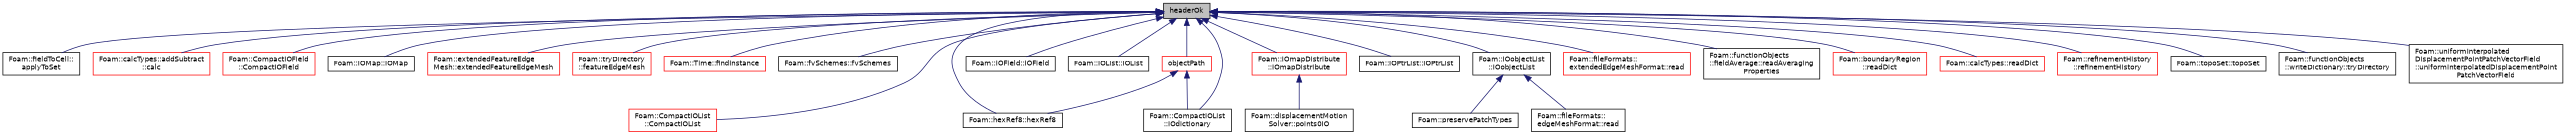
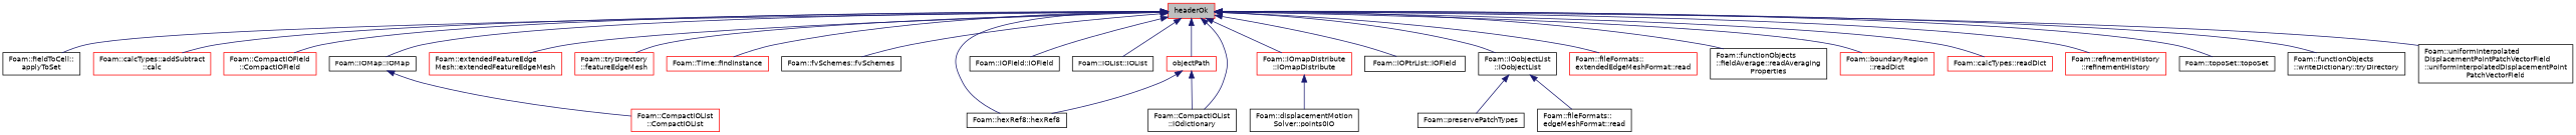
  digraph {
    rankdir=TB
    node [color=black fontname=Helvetica fontsize=10 shape=record]
    edge [color=midnightblue dir=back fontname=Helvetica fontsize=10 labelfontname=Helvetica labelfontsize=10 style=solid]
-   n1 [fillcolor=grey75 fontcolor=black height=0.2 label=headerOk style=filled width=0.4]
+   n1 [color=red fillcolor=grey75 fontcolor=black height=0.2 label=headerOk style=filled width=0.4]
    n2 [height=0.2 label="Foam::fieldToCell::\lapplyToSet" width=0.4]
    n3 [color=red height=0.2 label="Foam::calcTypes::addSubtract\l::calc" width=0.4]
    n4 [color=red height=0.2 label="Foam::CompactIOField\l::CompactIOField" width=0.4]
    n5 [color=red height=0.2 label="Foam::CompactIOList\l::CompactIOList" width=0.4]
    n6 [color=red height=0.2 label="Foam::extendedFeatureEdge\lMesh::extendedFeatureEdgeMesh" width=0.4]
    n7 [color=red height=0.2 label="Foam::tryDirectory\l::featureEdgeMesh" width=0.4]
    n8 [color=red height=0.2 label="Foam::Time::findInstance" width=0.4]
    n9 [height=0.2 label="Foam::fvSchemes::fvSchemes" width=0.4]
    n10 [height=0.2 label="Foam::hexRef8::hexRef8" width=0.4]
    n11 [height=0.2 label="Foam::CompactIOList\l::IOdictionary" width=0.4]
    n12 [height=0.2 label="Foam::IOField::IOField" width=0.4]
    n13 [height=0.2 label="Foam::IOList::IOList" width=0.4]
    n14 [height=0.2 label="Foam::IOMap::IOMap" width=0.4]
    n15 [color=red height=0.2 label="Foam::IOmapDistribute\l::IOmapDistribute" width=0.4]
    n16 [height=0.2 label="Foam::IOobjectList\l::IOobjectList" width=0.4]
-   n17 [height=0.2 label="Foam::IOPtrList::IOPtrList" width=0.4]
+   n17 [height=0.2 label="Foam::IOPtrList::IOField" width=0.4]
    n18 [color=red height=0.2 label=objectPath width=0.4]
    n19 [color=red height=0.2 label="Foam::fileFormats::\lextendedEdgeMeshFormat::read" width=0.4]
    n20 [height=0.2 label="Foam::functionObjects\l::fieldAverage::readAveraging\lProperties" width=0.4]
    n21 [color=red height=0.2 label="Foam::boundaryRegion\l::readDict" width=0.4]
    n22 [color=red height=0.2 label="Foam::calcTypes::readDict" width=0.4]
    n23 [color=red height=0.2 label="Foam::refinementHistory\l::refinementHistory" width=0.4]
    n24 [height=0.2 label="Foam::topoSet::topoSet" width=0.4]
    n25 [height=0.2 label="Foam::functionObjects\l::writeDictionary::tryDirectory" width=0.4]
    n26 [height=0.2 label="Foam::uniformInterpolated\lDisplacementPointPatchVectorField\l::uniformInterpolatedDisplacementPoint\lPatchVectorField" width=0.4]
    n27 [height=0.2 label="Foam::displacementMotion\lSolver::points0IO" width=0.4]
    n28 [height=0.2 label="Foam::preservePatchTypes" width=0.4]
    n29 [height=0.2 label="Foam::fileFormats::\ledgeMeshFormat::read" width=0.4]
    n1 -> n2
    n1 -> n3
    n1 -> n4
-   n1 -> n5
+   n14 -> n5
    n1 -> n6
    n1 -> n7
    n1 -> n8
    n1 -> n9
    n1 -> n10
    n1 -> n11
    n1 -> n12
    n1 -> n13
    n1 -> n14
    n1 -> n15
    n1 -> n16
    n1 -> n17
    n1 -> n18
    n1 -> n19
    n1 -> n20
    n1 -> n21
    n1 -> n22
    n1 -> n23
    n1 -> n24
    n1 -> n25
    n1 -> n26
    n15 -> n27
    n16 -> n28
    n16 -> n29
    n18 -> n10
    n18 -> n11
  }
